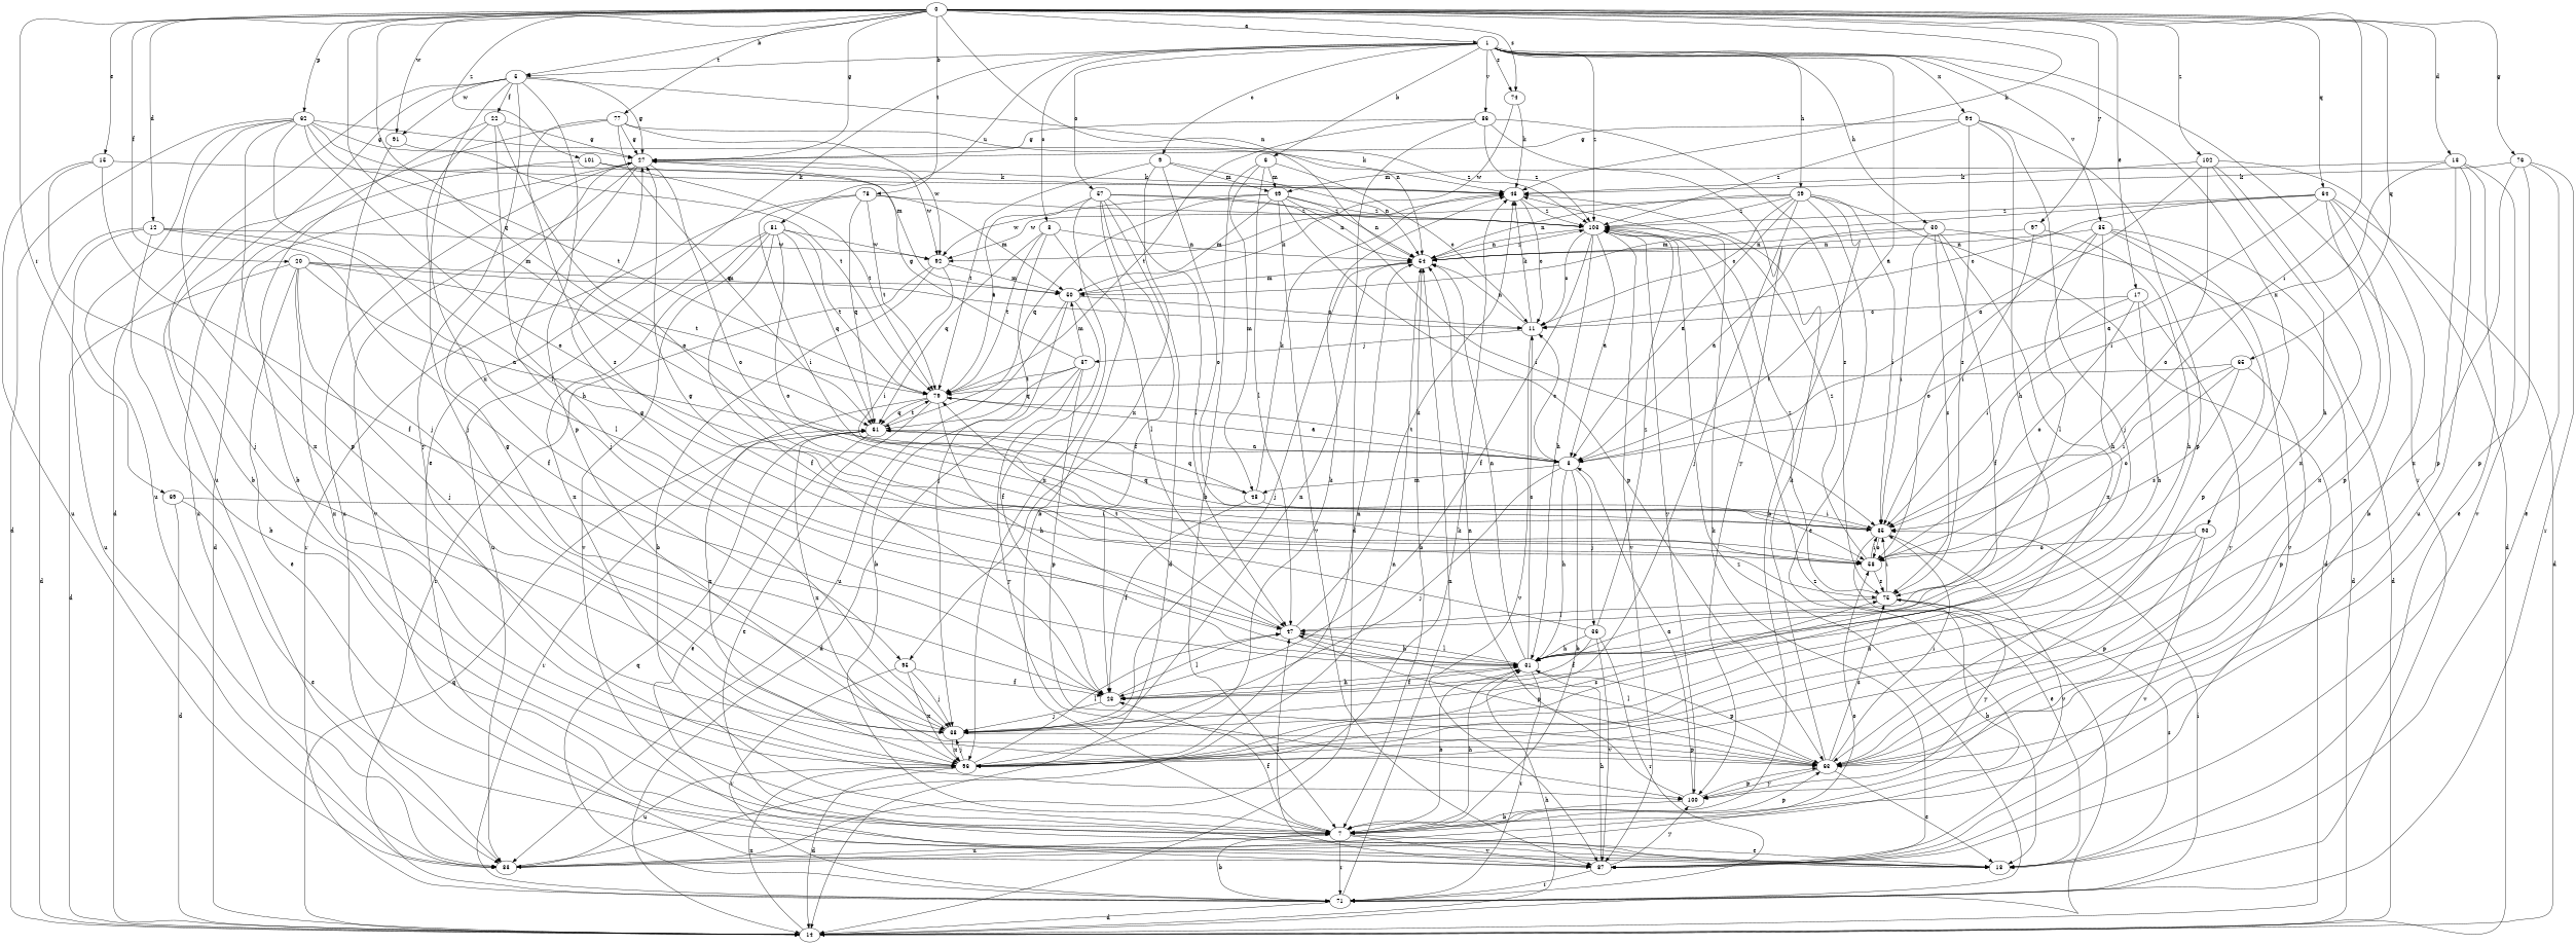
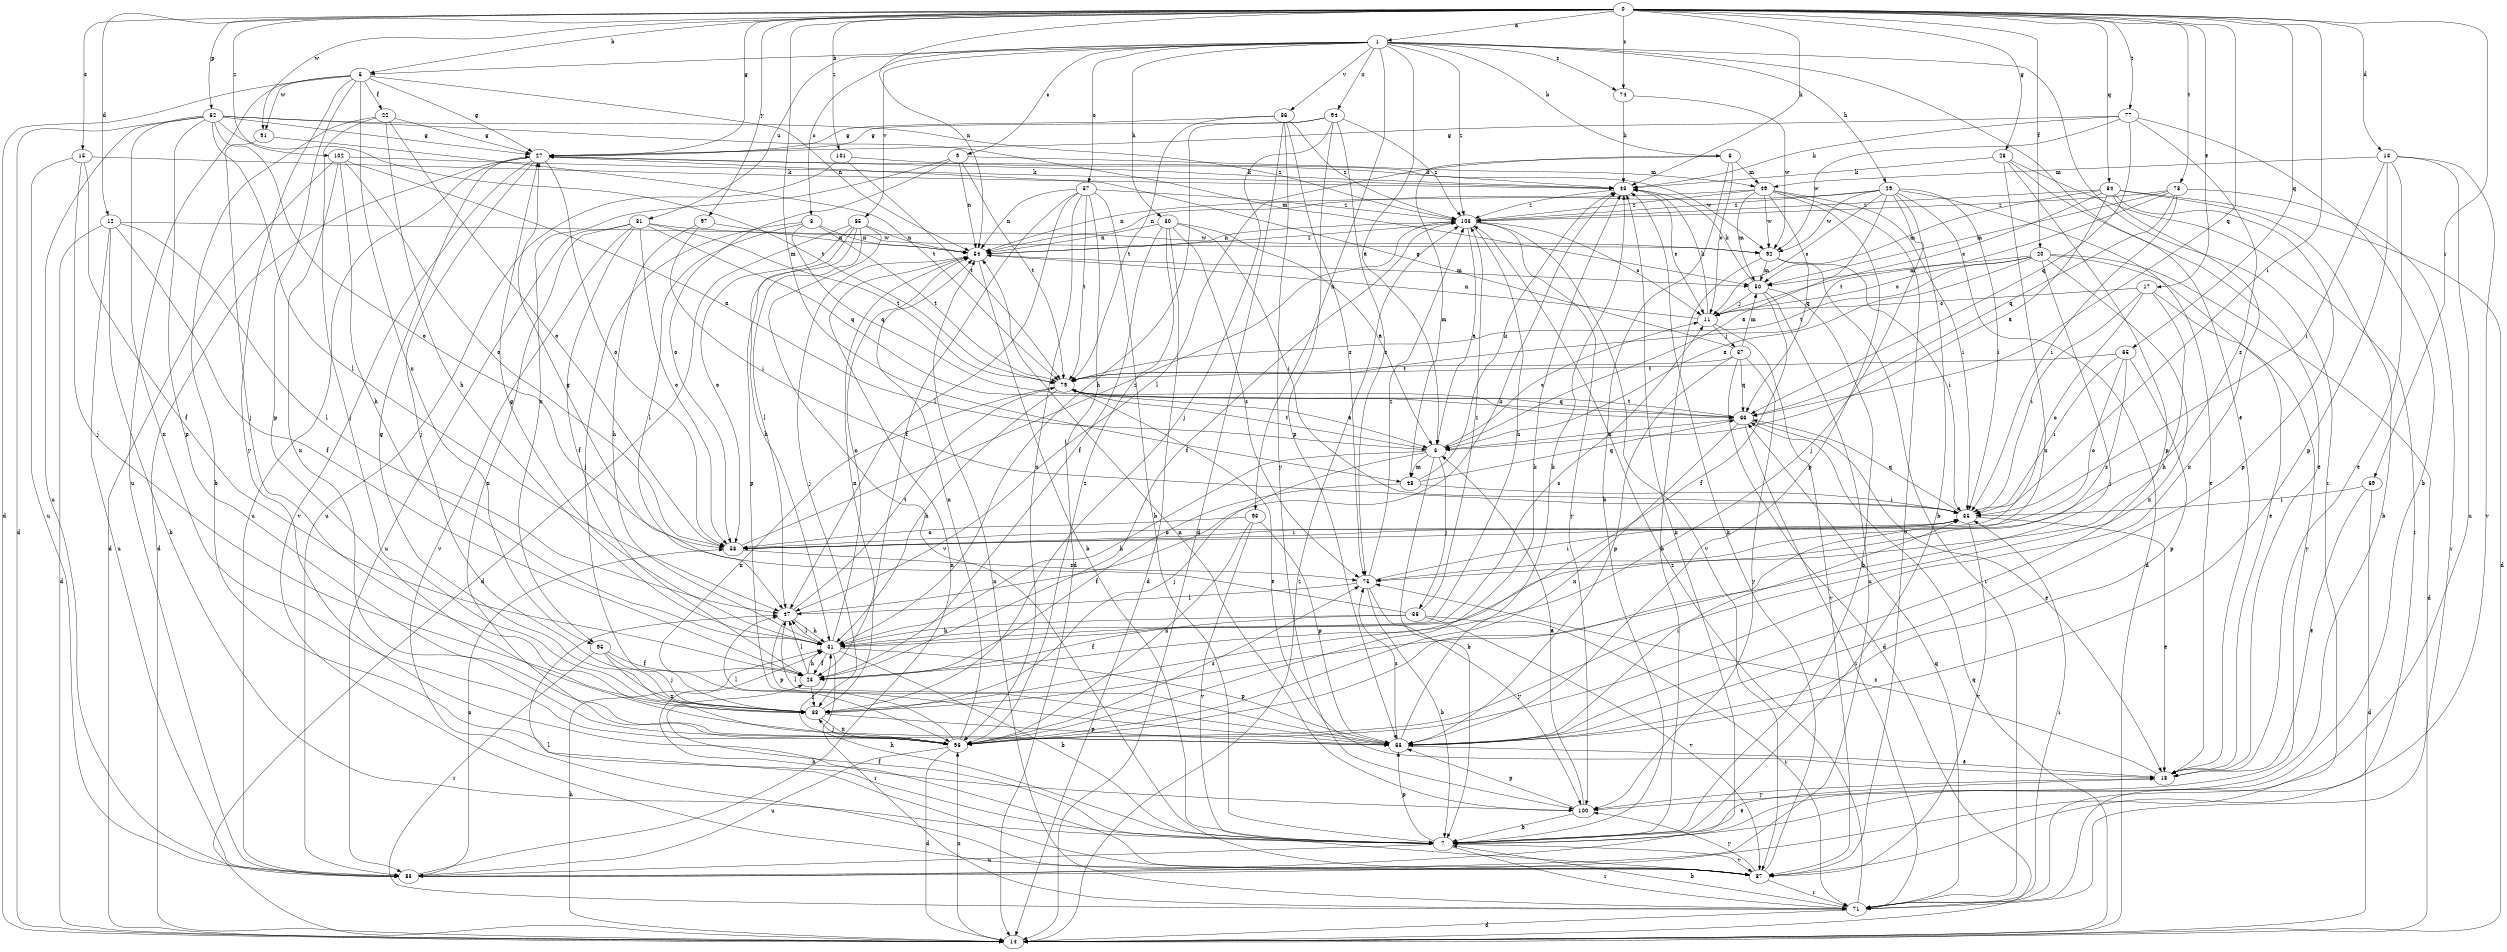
  strict digraph {
    0
    1
    5
    12
    13
    15
    17
    20
-   26 [label=76]
+   26
    27
    35
    43
    48
    54
    62
    64
    65
-   66 [label=61]
+   66
    69
    74
    77
    78
    91
    97
    101
    102
    3
    6
    8
    9
    18
    29
    30
    57
    71
    81
    85
    86
    93
    94
    103
    14
    22
    63
    83
    95
    100
    7
    47
    23
    92
    49
    87
    38
    11
    31
    58
    79
    96
    50
    75
    36
    37
    0 -> 1 [label=a]
    0 -> 5 [label=b]
    0 -> 12 [label=d]
    0 -> 13 [label=d]
    0 -> 15 [label=e]
    0 -> 17 [label=e]
    0 -> 20 [label=f]
    0 -> 26 [label=g]
    0 -> 27 [label=g]
    0 -> 35 [label=i]
    0 -> 43 [label=k]
    0 -> 48 [label=m]
    0 -> 54 [label=n]
    0 -> 62 [label=p]
    0 -> 64 [label=q]
    0 -> 65 [label=q]
    0 -> 66 [label=q]
    0 -> 69 [label=r]
    0 -> 74 [label=s]
    0 -> 77 [label=t]
    0 -> 78 [label=t]
    0 -> 91 [label=w]
    0 -> 97 [label=y]
    0 -> 101 [label=z]
    0 -> 102 [label=z]
    1 -> 5 [label=b]
    1 -> 74 [label=s]
    1 -> 3 [label=a]
    1 -> 6 [label=b]
    1 -> 8 [label=c]
    1 -> 9 [label=c]
    1 -> 18 [label=e]
    1 -> 29 [label=h]
    1 -> 30 [label=h]
    1 -> 57 [label=o]
    1 -> 71 [label=r]
    1 -> 81 [label=u]
    1 -> 85 [label=v]
    1 -> 86 [label=v]
    1 -> 93 [label=x]
    1 -> 94 [label=x]
    1 -> 103 [label=z]
    5 -> 27 [label=g]
    5 -> 54 [label=n]
    5 -> 91 [label=w]
    5 -> 14 [label=d]
    5 -> 22 [label=f]
    5 -> 63 [label=p]
    5 -> 83 [label=u]
    5 -> 95 [label=x]
    5 -> 100 [label=y]
    12 -> 14 [label=d]
    12 -> 83 [label=u]
    12 -> 7 [label=b]
    12 -> 47 [label=l]
    12 -> 23 [label=f]
    12 -> 92 [label=w]
    13 -> 35 [label=i]
    13 -> 18 [label=e]
    13 -> 63 [label=p]
    13 -> 83 [label=u]
    13 -> 49 [label=m]
    13 -> 87 [label=v]
    15 -> 43 [label=k]
    15 -> 83 [label=u]
    15 -> 23 [label=f]
    15 -> 38 [label=j]
    17 -> 35 [label=i]
    17 -> 100 [label=y]
    17 -> 11 [label=c]
    17 -> 31 [label=h]
    17 -> 58 [label=o]
    20 -> 3 [label=a]
    20 -> 18 [label=e]
    20 -> 14 [label=d]
    20 -> 38 [label=j]
    20 -> 11 [label=c]
    20 -> 79 [label=t]
    20 -> 96 [label=x]
    20 -> 50 [label=m]
    26 -> 43 [label=k]
    26 -> 18 [label=e]
    26 -> 71 [label=r]
    26 -> 63 [label=p]
    26 -> 96 [label=x]
    27 -> 43 [label=k]
    27 -> 14 [label=d]
    27 -> 83 [label=u]
    27 -> 92 [label=w]
    27 -> 87 [label=v]
    27 -> 38 [label=j]
    27 -> 58 [label=o]
    35 -> 66 [label=q]
    35 -> 18 [label=e]
    35 -> 87 [label=v]
    35 -> 58 [label=o]
    43 -> 103 [label=z]
    43 -> 11 [label=c]
    48 -> 35 [label=i]
    48 -> 43 [label=k]
    48 -> 66 [label=q]
    48 -> 23 [label=f]
    54 -> 103 [label=z]
    54 -> 7 [label=b]
    54 -> 38 [label=j]
    54 -> 50 [label=m]
    62 -> 27 [label=g]
    62 -> 103 [label=z]
    62 -> 14 [label=d]
    62 -> 63 [label=p]
    62 -> 83 [label=u]
    62 -> 47 [label=l]
    62 -> 58 [label=o]
    62 -> 79 [label=t]
    62 -> 96 [label=x]
    62 -> 50 [label=m]
    64 -> 3 [label=a]
    64 -> 103 [label=z]
    64 -> 14 [label=d]
    64 -> 63 [label=p]
    64 -> 7 [label=b]
    64 -> 11 [label=c]
    64 -> 96 [label=x]
    64 -> 50 [label=m]
    65 -> 35 [label=i]
    65 -> 63 [label=p]
    65 -> 58 [label=o]
    65 -> 79 [label=t]
    65 -> 75 [label=s]
    66 -> 3 [label=a]
    66 -> 18 [label=e]
    66 -> 71 [label=r]
    66 -> 79 [label=t]
    66 -> 96 [label=x]
    69 -> 35 [label=i]
    69 -> 18 [label=e]
    69 -> 14 [label=d]
    74 -> 43 [label=k]
    74 -> 92 [label=w]
    77 -> 27 [label=g]
    77 -> 43 [label=k]
    77 -> 66 [label=q]
    77 -> 7 [label=b]
    77 -> 92 [label=w]
    77 -> 75 [label=s]
    78 -> 35 [label=i]
    78 -> 66 [label=q]
    78 -> 71 [label=r]
    78 -> 103 [label=z]
    78 -> 79 [label=t]
    78 -> 50 [label=m]
    91 -> 38 [label=j]
    91 -> 79 [label=t]
    97 -> 35 [label=i]
    97 -> 54 [label=n]
    97 -> 31 [label=h]
    101 -> 43 [label=k]
    101 -> 83 [label=u]
    101 -> 79 [label=t]
    102 -> 43 [label=k]
    102 -> 3 [label=a]
    102 -> 14 [label=d]
    102 -> 31 [label=h]
    102 -> 58 [label=o]
    102 -> 96 [label=x]
    3 -> 48 [label=m]
    3 -> 7 [label=b]
    3 -> 38 [label=j]
    3 -> 11 [label=c]
    3 -> 31 [label=h]
    3 -> 79 [label=t]
    3 -> 36 [label=j]
    6 -> 48 [label=m]
    6 -> 7 [label=b]
    6 -> 47 [label=l]
    6 -> 49 [label=m]
    6 -> 11 [label=c]
    8 -> 54 [label=n]
    8 -> 66 [label=q]
    8 -> 47 [label=l]
    8 -> 38 [label=j]
    8 -> 79 [label=t]
    9 -> 54 [label=n]
    9 -> 95 [label=x]
    9 -> 49 [label=m]
    9 -> 58 [label=o]
    9 -> 79 [label=t]
    18 -> 75 [label=s]
    29 -> 35 [label=i]
    29 -> 54 [label=n]
    29 -> 3 [label=a]
    29 -> 18 [label=e]
    29 -> 103 [label=z]
    29 -> 14 [label=d]
    29 -> 7 [label=b]
    29 -> 92 [label=w]
    29 -> 38 [label=j]
    29 -> 11 [label=c]
    30 -> 35 [label=i]
    30 -> 54 [label=n]
    30 -> 3 [label=a]
    30 -> 14 [label=d]
    30 -> 23 [label=f]
-   30 -> 96 [label=x]
+   30 -> 96 [label=z]
    30 -> 75 [label=s]
    57 -> 54 [label=n]
    57 -> 103 [label=z]
    57 -> 14 [label=d]
    57 -> 7 [label=b]
    57 -> 47 [label=l]
    57 -> 23 [label=f]
    57 -> 79 [label=t]
    57 -> 96 [label=x]
    71 -> 35 [label=i]
    71 -> 54 [label=n]
    71 -> 66 [label=q]
    71 -> 103 [label=z]
    71 -> 14 [label=d]
    71 -> 7 [label=b]
    81 -> 66 [label=q]
    81 -> 83 [label=u]
    81 -> 23 [label=f]
    81 -> 92 [label=w]
    81 -> 87 [label=v]
    81 -> 58 [label=o]
    81 -> 79 [label=t]
    81 -> 96 [label=x]
    85 -> 54 [label=n]
    85 -> 14 [label=d]
    85 -> 63 [label=p]
    85 -> 47 [label=l]
    85 -> 87 [label=v]
    85 -> 31 [label=h]
    85 -> 58 [label=o]
    86 -> 27 [label=g]
    86 -> 103 [label=z]
    86 -> 14 [label=d]
    86 -> 100 [label=y]
    86 -> 79 [label=t]
    86 -> 75 [label=s]
    93 -> 63 [label=p]
    93 -> 87 [label=v]
    93 -> 58 [label=o]
    93 -> 96 [label=x]
    94 -> 27 [label=g]
    94 -> 103 [label=z]
    94 -> 63 [label=p]
    94 -> 38 [label=j]
    94 -> 31 [label=h]
    94 -> 75 [label=s]
    103 -> 54 [label=n]
    103 -> 3 [label=a]
    103 -> 100 [label=y]
    103 -> 23 [label=f]
    103 -> 87 [label=v]
    103 -> 11 [label=c]
    103 -> 31 [label=h]
    14 -> 66 [label=q]
    14 -> 103 [label=z]
    14 -> 31 [label=h]
    14 -> 96 [label=x]
    22 -> 27 [label=g]
    22 -> 7 [label=b]
    22 -> 38 [label=j]
    22 -> 31 [label=h]
    22 -> 58 [label=o]
    63 -> 35 [label=i]
    63 -> 43 [label=k]
    63 -> 18 [label=e]
-   63 -> 100 [label=y]
+   18 -> 100 [label=y]
    63 -> 47 [label=l]
    63 -> 75 [label=s]
    83 -> 43 [label=k]
    83 -> 54 [label=n]
    83 -> 58 [label=o]
    95 -> 71 [label=r]
    95 -> 23 [label=f]
    95 -> 38 [label=j]
    95 -> 96 [label=x]
    100 -> 54 [label=n]
    100 -> 3 [label=a]
    100 -> 63 [label=p]
    100 -> 7 [label=b]
    7 -> 18 [label=e]
    7 -> 71 [label=r]
    7 -> 63 [label=p]
    7 -> 83 [label=u]
    7 -> 23 [label=f]
    7 -> 87 [label=v]
    7 -> 31 [label=h]
    47 -> 43 [label=k]
    47 -> 63 [label=p]
    47 -> 31 [label=h]
    47 -> 79 [label=t]
    23 -> 47 [label=l]
    23 -> 38 [label=j]
    23 -> 31 [label=h]
    92 -> 35 [label=i]
    92 -> 71 [label=r]
    92 -> 7 [label=b]
    92 -> 50 [label=m]
    49 -> 35 [label=i]
    49 -> 54 [label=n]
    49 -> 66 [label=q]
    49 -> 103 [label=z]
    49 -> 63 [label=p]
    49 -> 92 [label=w]
    49 -> 87 [label=v]
    49 -> 50 [label=m]
    87 -> 43 [label=k]
    87 -> 71 [label=r]
    87 -> 100 [label=y]
    87 -> 47 [label=l]
    87 -> 31 [label=h]
    38 -> 27 [label=g]
    38 -> 54 [label=n]
    38 -> 63 [label=p]
    38 -> 96 [label=x]
    11 -> 43 [label=k]
    11 -> 54 [label=n]
    11 -> 87 [label=v]
    11 -> 37 [label=j]
    31 -> 27 [label=g]
    31 -> 54 [label=n]
    31 -> 71 [label=r]
    31 -> 63 [label=p]
    31 -> 7 [label=b]
    31 -> 47 [label=l]
    31 -> 23 [label=f]
    31 -> 11 [label=c]
    58 -> 35 [label=i]
    58 -> 103 [label=z]
    58 -> 75 [label=s]
    79 -> 66 [label=q]
    79 -> 3 [label=a]
    79 -> 18 [label=e]
    79 -> 31 [label=h]
    79 -> 96 [label=x]
    96 -> 43 [label=k]
    96 -> 54 [label=n]
    96 -> 14 [label=d]
    96 -> 83 [label=u]
    96 -> 47 [label=l]
    96 -> 38 [label=j]
    96 -> 75 [label=s]
    50 -> 43 [label=k]
    50 -> 83 [label=u]
    50 -> 7 [label=b]
    50 -> 23 [label=f]
-   50 -> 11 [label=c]
+   50 -> 11 [label=j]
    75 -> 35 [label=i]
    75 -> 103 [label=z]
    75 -> 100 [label=y]
    75 -> 7 [label=b]
    75 -> 47 [label=l]
    36 -> 27 [label=g]
    36 -> 71 [label=r]
    36 -> 103 [label=z]
    36 -> 23 [label=f]
    36 -> 87 [label=v]
    36 -> 31 [label=h]
    37 -> 27 [label=g]
    37 -> 66 [label=q]
    37 -> 14 [label=d]
    37 -> 63 [label=p]
    37 -> 100 [label=y]
    37 -> 79 [label=t]
    37 -> 50 [label=m]
  }
